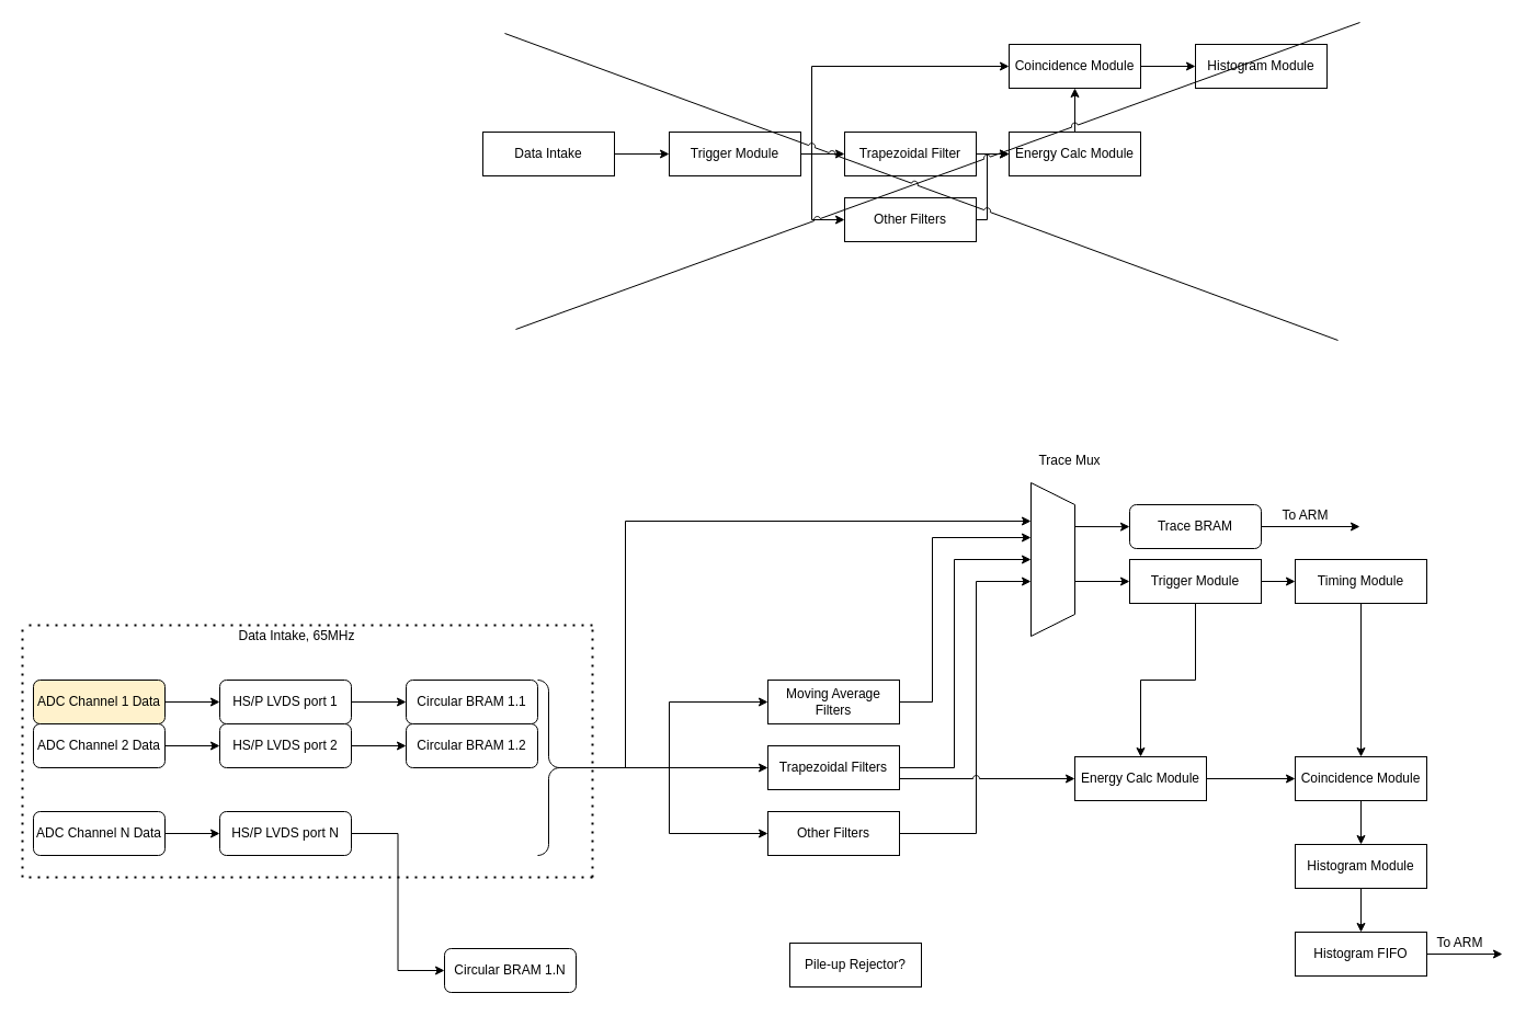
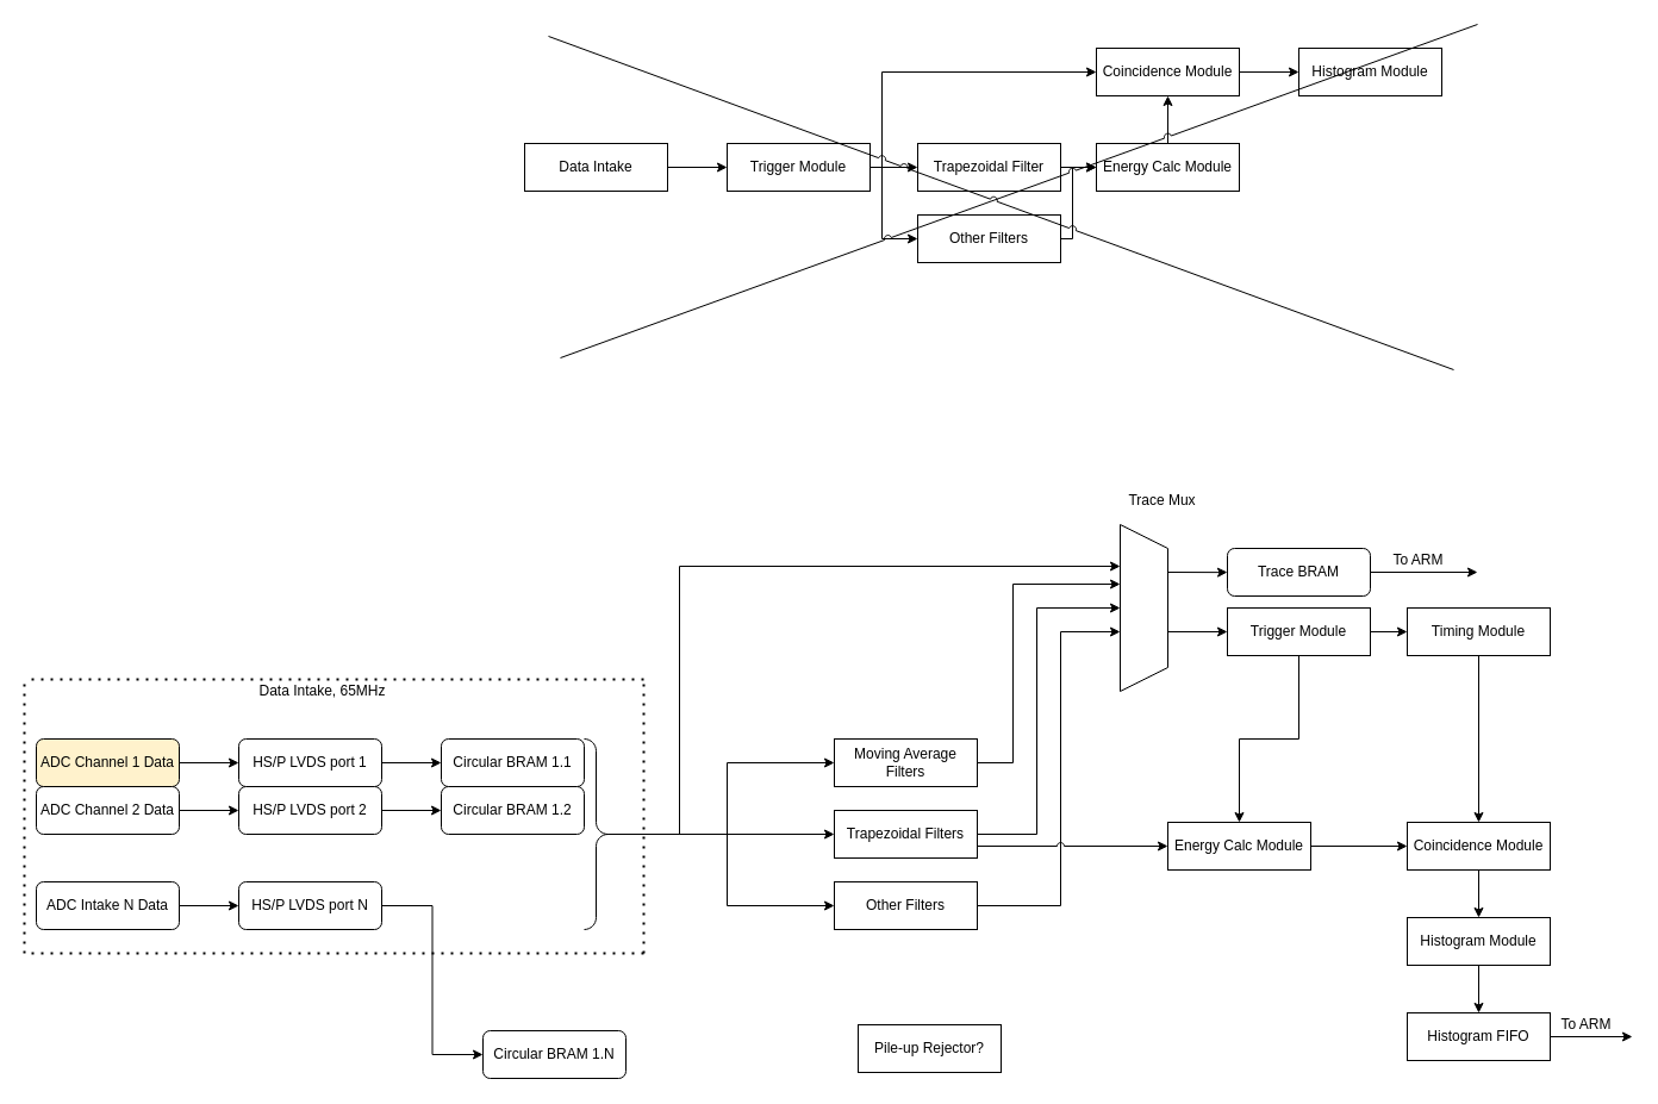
  <mxCell id="0" />
  <mxCell id="1" parent="0" />
  <mxCell id="2" style="edgeStyle=orthogonalEdgeStyle;rounded=0;orthogonalLoop=1;jettySize=auto;html=1;entryX=0;entryY=0.5;entryDx=0;entryDy=0;" edge="1" parent="1" source="3" target="10"><mxGeometry relative="1" as="geometry" /></mxCell>
  <mxCell id="3" value="ADC Channel 1 Data" style="rounded=1;whiteSpace=wrap;html=1;fontSize=12;glass=0;strokeWidth=1;shadow=0;fillColor=#fff2cc;" parent="1" vertex="1"><mxGeometry x="30" y="620" width="120" height="40" as="geometry" /></mxCell>
  <mxCell id="4" style="edgeStyle=orthogonalEdgeStyle;rounded=0;orthogonalLoop=1;jettySize=auto;html=1;entryX=0;entryY=0.5;entryDx=0;entryDy=0;" edge="1" parent="1" source="5" target="12"><mxGeometry relative="1" as="geometry" /></mxCell>
  <mxCell id="5" value="ADC Channel 2 Data" style="rounded=1;whiteSpace=wrap;html=1;fontSize=12;glass=0;strokeWidth=1;shadow=0;" vertex="1" parent="1"><mxGeometry x="30" y="660" width="120" height="40" as="geometry" /></mxCell>
  <mxCell id="6" style="edgeStyle=orthogonalEdgeStyle;rounded=0;orthogonalLoop=1;jettySize=auto;html=1;entryX=0;entryY=0.5;entryDx=0;entryDy=0;" edge="1" parent="1" source="7" target="14"><mxGeometry relative="1" as="geometry" /></mxCell>
- <mxCell id="7" value="ADC Channel N Data" style="rounded=1;whiteSpace=wrap;html=1;fontSize=12;glass=0;strokeWidth=1;shadow=0;" vertex="1" parent="1"><mxGeometry x="30" y="740" width="120" height="40" as="geometry" /></mxCell>
+ <mxCell id="7" value="ADC Intake N Data" style="rounded=1;whiteSpace=wrap;html=1;fontSize=12;glass=0;strokeWidth=1;shadow=0;" vertex="1" parent="1"><mxGeometry x="30" y="740" width="120" height="40" as="geometry" /></mxCell>
  <mxCell id="8" value="" style="shape=image;html=1;verticalAlign=top;verticalLabelPosition=bottom;labelBackgroundColor=#ffffff;imageAspect=0;aspect=fixed;image=https://cdn2.iconfinder.com/data/icons/essential-web-5/50/more-dot-tripple-many-detail-128.png;direction=south;" vertex="1" parent="1"><mxGeometry x="70" y="700" width="40" height="40" as="geometry" /></mxCell>
  <mxCell id="9" style="edgeStyle=orthogonalEdgeStyle;rounded=0;orthogonalLoop=1;jettySize=auto;html=1;entryX=0;entryY=0.5;entryDx=0;entryDy=0;" edge="1" parent="1" source="10" target="16"><mxGeometry relative="1" as="geometry" /></mxCell>
  <mxCell id="10" value="HS/P LVDS port 1" style="rounded=1;whiteSpace=wrap;html=1;fontSize=12;glass=0;strokeWidth=1;shadow=0;" vertex="1" parent="1"><mxGeometry x="200" y="620" width="120" height="40" as="geometry" /></mxCell>
  <mxCell id="11" style="edgeStyle=orthogonalEdgeStyle;rounded=0;orthogonalLoop=1;jettySize=auto;html=1;entryX=0;entryY=0.5;entryDx=0;entryDy=0;" edge="1" parent="1" source="12" target="17"><mxGeometry relative="1" as="geometry" /></mxCell>
  <mxCell id="12" value="HS/P LVDS port 2" style="rounded=1;whiteSpace=wrap;html=1;fontSize=12;glass=0;strokeWidth=1;shadow=0;" vertex="1" parent="1"><mxGeometry x="200" y="660" width="120" height="40" as="geometry" /></mxCell>
  <mxCell id="13" style="edgeStyle=orthogonalEdgeStyle;rounded=0;orthogonalLoop=1;jettySize=auto;html=1;entryX=0;entryY=0.5;entryDx=0;entryDy=0;" edge="1" parent="1" source="14" target="18"><mxGeometry relative="1" as="geometry" /></mxCell>
  <mxCell id="14" value="HS/P LVDS port N" style="rounded=1;whiteSpace=wrap;html=1;fontSize=12;glass=0;strokeWidth=1;shadow=0;" vertex="1" parent="1"><mxGeometry x="200" y="740" width="120" height="40" as="geometry" /></mxCell>
  <mxCell id="15" value="" style="shape=image;html=1;verticalAlign=top;verticalLabelPosition=bottom;labelBackgroundColor=#ffffff;imageAspect=0;aspect=fixed;image=https://cdn2.iconfinder.com/data/icons/essential-web-5/50/more-dot-tripple-many-detail-128.png;direction=south;" vertex="1" parent="1"><mxGeometry x="240" y="700" width="40" height="40" as="geometry" /></mxCell>
  <mxCell id="16" value="Circular BRAM 1.1" style="rounded=1;whiteSpace=wrap;html=1;fontSize=12;glass=0;strokeWidth=1;shadow=0;" vertex="1" parent="1"><mxGeometry x="370" y="620" width="120" height="40" as="geometry" /></mxCell>
  <mxCell id="17" value="Circular BRAM 1.2" style="rounded=1;whiteSpace=wrap;html=1;fontSize=12;glass=0;strokeWidth=1;shadow=0;" vertex="1" parent="1"><mxGeometry x="370" y="660" width="120" height="40" as="geometry" /></mxCell>
  <mxCell id="18" value="Circular BRAM 1.N" style="rounded=1;whiteSpace=wrap;html=1;fontSize=12;glass=0;strokeWidth=1;shadow=0;" vertex="1" parent="1"><mxGeometry x="405" y="865" width="120" height="40" as="geometry" /></mxCell>
  <mxCell id="19" value="" style="shape=image;html=1;verticalAlign=top;verticalLabelPosition=bottom;labelBackgroundColor=#ffffff;imageAspect=0;aspect=fixed;image=https://cdn2.iconfinder.com/data/icons/essential-web-5/50/more-dot-tripple-many-detail-128.png;direction=south;" vertex="1" parent="1"><mxGeometry x="410" y="700" width="40" height="40" as="geometry" /></mxCell>
  <mxCell id="20" style="edgeStyle=orthogonalEdgeStyle;rounded=0;orthogonalLoop=1;jettySize=auto;html=1;entryX=0;entryY=0.5;entryDx=0;entryDy=0;" edge="1" parent="1" source="24" target="50"><mxGeometry relative="1" as="geometry"><Array as="points"><mxPoint x="610" y="700" /><mxPoint x="610" y="640" /></Array></mxGeometry></mxCell>
  <mxCell id="21" style="edgeStyle=orthogonalEdgeStyle;rounded=0;orthogonalLoop=1;jettySize=auto;html=1;entryX=0;entryY=0.5;entryDx=0;entryDy=0;" edge="1" parent="1" source="24" target="46"><mxGeometry relative="1" as="geometry" /></mxCell>
  <mxCell id="22" style="edgeStyle=orthogonalEdgeStyle;rounded=0;orthogonalLoop=1;jettySize=auto;html=1;entryX=0;entryY=0.5;entryDx=0;entryDy=0;" edge="1" parent="1" source="24" target="48"><mxGeometry relative="1" as="geometry"><Array as="points"><mxPoint x="610" y="700" /><mxPoint x="610" y="760" /></Array></mxGeometry></mxCell>
  <mxCell id="23" style="edgeStyle=orthogonalEdgeStyle;rounded=0;jumpStyle=arc;jumpSize=6;orthogonalLoop=1;jettySize=auto;html=1;entryX=0.25;entryY=1;entryDx=0;entryDy=0;" edge="1" parent="1" source="24" target="52"><mxGeometry relative="1" as="geometry"><mxPoint x="560" y="490" as="targetPoint" /><Array as="points"><mxPoint x="570" y="700" /><mxPoint x="570" y="475" /></Array></mxGeometry></mxCell>
  <mxCell id="24" value="" style="labelPosition=right;align=left;strokeWidth=1;shape=mxgraph.mockup.markup.curlyBrace;html=1;shadow=0;dashed=0;strokeColor=#000000;direction=south;" vertex="1" parent="1"><mxGeometry x="490" y="620" width="20" height="160" as="geometry" /></mxCell>
  <mxCell id="25" value="" style="endArrow=none;dashed=1;html=1;dashPattern=1 3;strokeWidth=2;rounded=0;" edge="1" parent="1"><mxGeometry width="50" height="50" relative="1" as="geometry"><mxPoint x="20" y="800" as="sourcePoint" /><mxPoint x="20" y="570" as="targetPoint" /></mxGeometry></mxCell>
  <mxCell id="26" value="" style="endArrow=none;dashed=1;html=1;dashPattern=1 3;strokeWidth=2;rounded=0;" edge="1" parent="1"><mxGeometry width="50" height="50" relative="1" as="geometry"><mxPoint x="540" y="800" as="sourcePoint" /><mxPoint x="540" y="570" as="targetPoint" /></mxGeometry></mxCell>
  <mxCell id="27" value="" style="endArrow=none;dashed=1;html=1;dashPattern=1 3;strokeWidth=2;rounded=0;" edge="1" parent="1"><mxGeometry width="50" height="50" relative="1" as="geometry"><mxPoint x="540" y="800" as="sourcePoint" /><mxPoint x="20" y="800" as="targetPoint" /></mxGeometry></mxCell>
  <mxCell id="28" value="" style="endArrow=none;dashed=1;html=1;dashPattern=1 3;strokeWidth=2;rounded=0;" edge="1" parent="1"><mxGeometry width="50" height="50" relative="1" as="geometry"><mxPoint x="540" y="570" as="sourcePoint" /><mxPoint x="20" y="570" as="targetPoint" /></mxGeometry></mxCell>
  <mxCell id="29" value="Data Intake, 65MHz" style="text;html=1;align=center;verticalAlign=middle;resizable=0;points=[];autosize=1;strokeColor=none;fillColor=none;" vertex="1" parent="1"><mxGeometry x="210" y="570" width="120" height="20" as="geometry" /></mxCell>
  <mxCell id="30" style="edgeStyle=orthogonalEdgeStyle;rounded=0;orthogonalLoop=1;jettySize=auto;html=1;entryX=0;entryY=0.5;entryDx=0;entryDy=0;" edge="1" parent="1" source="33" target="37"><mxGeometry relative="1" as="geometry"><Array as="points"><mxPoint x="740" y="140" /><mxPoint x="740" y="60" /></Array></mxGeometry></mxCell>
  <mxCell id="31" style="edgeStyle=orthogonalEdgeStyle;rounded=0;orthogonalLoop=1;jettySize=auto;html=1;entryX=0;entryY=0.5;entryDx=0;entryDy=0;" edge="1" parent="1" source="33" target="35"><mxGeometry relative="1" as="geometry" /></mxCell>
  <mxCell id="32" style="edgeStyle=orthogonalEdgeStyle;rounded=0;orthogonalLoop=1;jettySize=auto;html=1;entryX=0;entryY=0.5;entryDx=0;entryDy=0;" edge="1" parent="1" source="33" target="42"><mxGeometry relative="1" as="geometry"><Array as="points"><mxPoint x="740" y="140" /><mxPoint x="740" y="200" /></Array></mxGeometry></mxCell>
  <mxCell id="33" value="Trigger Module" style="rounded=0;whiteSpace=wrap;html=1;strokeColor=#000000;strokeWidth=1;" vertex="1" parent="1"><mxGeometry x="610" y="120" width="120" height="40" as="geometry" /></mxCell>
  <mxCell id="34" style="edgeStyle=orthogonalEdgeStyle;rounded=0;orthogonalLoop=1;jettySize=auto;html=1;entryX=0;entryY=0.5;entryDx=0;entryDy=0;" edge="1" parent="1" source="35" target="39"><mxGeometry relative="1" as="geometry" /></mxCell>
  <mxCell id="35" value="Trapezoidal Filter" style="rounded=0;whiteSpace=wrap;html=1;strokeColor=#000000;strokeWidth=1;" vertex="1" parent="1"><mxGeometry x="770" y="120" width="120" height="40" as="geometry" /></mxCell>
  <mxCell id="36" style="edgeStyle=orthogonalEdgeStyle;rounded=0;orthogonalLoop=1;jettySize=auto;html=1;entryX=0;entryY=0.5;entryDx=0;entryDy=0;" edge="1" parent="1" source="37" target="40"><mxGeometry relative="1" as="geometry" /></mxCell>
  <mxCell id="37" value="Coincidence Module" style="rounded=0;whiteSpace=wrap;html=1;strokeColor=#000000;strokeWidth=1;" vertex="1" parent="1"><mxGeometry x="920" y="40" width="120" height="40" as="geometry" /></mxCell>
  <mxCell id="38" style="edgeStyle=orthogonalEdgeStyle;rounded=0;orthogonalLoop=1;jettySize=auto;html=1;entryX=0.5;entryY=1;entryDx=0;entryDy=0;" edge="1" parent="1" source="39" target="37"><mxGeometry relative="1" as="geometry" /></mxCell>
  <mxCell id="39" value="Energy Calc Module" style="rounded=0;whiteSpace=wrap;html=1;strokeColor=#000000;strokeWidth=1;" vertex="1" parent="1"><mxGeometry x="920" y="120" width="120" height="40" as="geometry" /></mxCell>
  <mxCell id="40" value="Histogram Module" style="rounded=0;whiteSpace=wrap;html=1;strokeColor=#000000;strokeWidth=1;" vertex="1" parent="1"><mxGeometry x="1090" y="40" width="120" height="40" as="geometry" /></mxCell>
  <mxCell id="41" style="edgeStyle=orthogonalEdgeStyle;rounded=0;orthogonalLoop=1;jettySize=auto;html=1;entryX=0;entryY=0.5;entryDx=0;entryDy=0;" edge="1" parent="1" source="42" target="39"><mxGeometry relative="1" as="geometry"><Array as="points"><mxPoint x="900" y="200" /><mxPoint x="900" y="140" /></Array></mxGeometry></mxCell>
  <mxCell id="42" value="Other Filters" style="rounded=0;whiteSpace=wrap;html=1;strokeColor=#000000;strokeWidth=1;" vertex="1" parent="1"><mxGeometry x="770" y="180" width="120" height="40" as="geometry" /></mxCell>
  <mxCell id="43" style="edgeStyle=orthogonalEdgeStyle;rounded=0;orthogonalLoop=1;jettySize=auto;html=1;entryX=0;entryY=0.5;entryDx=0;entryDy=0;" edge="1" parent="1" source="44" target="33"><mxGeometry relative="1" as="geometry" /></mxCell>
  <mxCell id="44" value="Data Intake" style="rounded=0;whiteSpace=wrap;html=1;strokeColor=#000000;strokeWidth=1;" vertex="1" parent="1"><mxGeometry x="440" y="120" width="120" height="40" as="geometry" /></mxCell>
  <mxCell id="45" style="edgeStyle=orthogonalEdgeStyle;rounded=0;orthogonalLoop=1;jettySize=auto;html=1;entryX=0.5;entryY=1;entryDx=0;entryDy=0;" edge="1" parent="1" source="46" target="52"><mxGeometry relative="1" as="geometry"><Array as="points"><mxPoint x="870" y="700" /><mxPoint x="870" y="510" /></Array></mxGeometry></mxCell>
  <mxCell id="46" value="Trapezoidal Filters" style="rounded=0;whiteSpace=wrap;html=1;strokeColor=#000000;strokeWidth=1;" vertex="1" parent="1"><mxGeometry x="700" y="680" width="120" height="40" as="geometry" /></mxCell>
  <mxCell id="47" style="edgeStyle=orthogonalEdgeStyle;rounded=0;orthogonalLoop=1;jettySize=auto;html=1;entryX=0.643;entryY=1;entryDx=0;entryDy=0;entryPerimeter=0;" edge="1" parent="1" source="48" target="52"><mxGeometry relative="1" as="geometry"><mxPoint x="940" y="540" as="targetPoint" /><Array as="points"><mxPoint x="890" y="760" /><mxPoint x="890" y="530" /></Array></mxGeometry></mxCell>
  <mxCell id="48" value="Other Filters" style="rounded=0;whiteSpace=wrap;html=1;strokeColor=#000000;strokeWidth=1;" vertex="1" parent="1"><mxGeometry x="700" y="740" width="120" height="40" as="geometry" /></mxCell>
  <mxCell id="49" style="edgeStyle=orthogonalEdgeStyle;rounded=0;orthogonalLoop=1;jettySize=auto;html=1;" edge="1" parent="1" source="50"><mxGeometry relative="1" as="geometry"><mxPoint x="940" y="490" as="targetPoint" /><Array as="points"><mxPoint x="850" y="640" /><mxPoint x="850" y="490" /><mxPoint x="939" y="490" /></Array></mxGeometry></mxCell>
  <mxCell id="50" value="Moving Average Filters" style="rounded=0;whiteSpace=wrap;html=1;strokeColor=#000000;strokeWidth=1;" vertex="1" parent="1"><mxGeometry x="700" y="620" width="120" height="40" as="geometry" /></mxCell>
  <mxCell id="51" style="edgeStyle=orthogonalEdgeStyle;rounded=0;jumpStyle=arc;jumpSize=6;orthogonalLoop=1;jettySize=auto;html=1;entryX=0;entryY=0.5;entryDx=0;entryDy=0;" edge="1" parent="1" source="52" target="69"><mxGeometry relative="1" as="geometry"><Array as="points"><mxPoint x="1000" y="530" /><mxPoint x="1000" y="530" /></Array></mxGeometry></mxCell>
  <mxCell id="52" value="" style="shape=trapezoid;perimeter=trapezoidPerimeter;whiteSpace=wrap;html=1;fixedSize=1;strokeColor=#000000;strokeWidth=1;direction=south;" vertex="1" parent="1"><mxGeometry x="940" y="440" width="40" height="140" as="geometry" /></mxCell>
  <mxCell id="53" value="Trace Mux" style="text;html=1;align=center;verticalAlign=middle;resizable=0;points=[];autosize=1;strokeColor=none;fillColor=none;" vertex="1" parent="1"><mxGeometry x="940" y="410" width="70" height="20" as="geometry" /></mxCell>
  <mxCell id="54" style="edgeStyle=orthogonalEdgeStyle;rounded=0;jumpStyle=arc;jumpSize=6;orthogonalLoop=1;jettySize=auto;html=1;" edge="1" parent="1" source="55"><mxGeometry relative="1" as="geometry"><mxPoint x="1240" y="480" as="targetPoint" /></mxGeometry></mxCell>
  <mxCell id="55" value="Trace BRAM" style="rounded=1;whiteSpace=wrap;html=1;fontSize=12;glass=0;strokeWidth=1;shadow=0;" vertex="1" parent="1"><mxGeometry x="1030" y="460" width="120" height="40" as="geometry" /></mxCell>
  <mxCell id="56" style="edgeStyle=orthogonalEdgeStyle;rounded=0;jumpStyle=arc;orthogonalLoop=1;jettySize=auto;html=1;jumpSize=6;entryX=0;entryY=0.5;entryDx=0;entryDy=0;" edge="1" parent="1" source="46" target="58"><mxGeometry relative="1" as="geometry"><mxPoint x="940" y="710" as="targetPoint" /><Array as="points"><mxPoint x="880" y="710" /><mxPoint x="880" y="710" /></Array></mxGeometry></mxCell>
  <mxCell id="57" style="edgeStyle=orthogonalEdgeStyle;rounded=0;jumpStyle=arc;jumpSize=6;orthogonalLoop=1;jettySize=auto;html=1;entryX=0;entryY=0.5;entryDx=0;entryDy=0;" edge="1" parent="1" source="58" target="60"><mxGeometry relative="1" as="geometry" /></mxCell>
  <mxCell id="58" value="Energy Calc Module" style="rounded=0;whiteSpace=wrap;html=1;strokeColor=#000000;strokeWidth=1;" vertex="1" parent="1"><mxGeometry x="980" y="690" width="120" height="40" as="geometry" /></mxCell>
  <mxCell id="59" style="edgeStyle=orthogonalEdgeStyle;rounded=0;jumpStyle=arc;jumpSize=6;orthogonalLoop=1;jettySize=auto;html=1;entryX=0.5;entryY=0;entryDx=0;entryDy=0;" edge="1" parent="1" source="60" target="62"><mxGeometry relative="1" as="geometry" /></mxCell>
  <mxCell id="60" value="Coincidence Module" style="rounded=0;whiteSpace=wrap;html=1;strokeColor=#000000;strokeWidth=1;" vertex="1" parent="1"><mxGeometry x="1181" y="690" width="120" height="40" as="geometry" /></mxCell>
  <mxCell id="61" style="edgeStyle=orthogonalEdgeStyle;rounded=0;jumpStyle=arc;jumpSize=6;orthogonalLoop=1;jettySize=auto;html=1;entryX=0.5;entryY=0;entryDx=0;entryDy=0;" edge="1" parent="1" source="62" target="64"><mxGeometry relative="1" as="geometry"><mxPoint x="1550" y="710" as="targetPoint" /></mxGeometry></mxCell>
  <mxCell id="62" value="Histogram Module" style="rounded=0;whiteSpace=wrap;html=1;strokeColor=#000000;strokeWidth=1;" vertex="1" parent="1"><mxGeometry x="1181" y="770" width="120" height="40" as="geometry" /></mxCell>
  <mxCell id="63" style="edgeStyle=orthogonalEdgeStyle;rounded=0;jumpStyle=arc;jumpSize=6;orthogonalLoop=1;jettySize=auto;html=1;" edge="1" parent="1" source="64"><mxGeometry relative="1" as="geometry"><mxPoint x="1370" y="870" as="targetPoint" /></mxGeometry></mxCell>
  <mxCell id="64" value="Histogram FIFO" style="rounded=0;whiteSpace=wrap;html=1;strokeColor=#000000;strokeWidth=1;" vertex="1" parent="1"><mxGeometry x="1181" y="850" width="120" height="40" as="geometry" /></mxCell>
  <mxCell id="65" style="edgeStyle=orthogonalEdgeStyle;rounded=0;jumpStyle=arc;jumpSize=6;orthogonalLoop=1;jettySize=auto;html=1;exitX=0.5;exitY=1;exitDx=0;exitDy=0;" edge="1" parent="1" source="62" target="62"><mxGeometry relative="1" as="geometry" /></mxCell>
  <mxCell id="66" style="edgeStyle=orthogonalEdgeStyle;rounded=0;jumpStyle=arc;jumpSize=6;orthogonalLoop=1;jettySize=auto;html=1;" edge="1" parent="1" target="55"><mxGeometry relative="1" as="geometry"><mxPoint x="980" y="480" as="sourcePoint" /></mxGeometry></mxCell>
  <mxCell id="67" style="edgeStyle=orthogonalEdgeStyle;rounded=0;jumpStyle=arc;jumpSize=6;orthogonalLoop=1;jettySize=auto;html=1;entryX=0;entryY=0.5;entryDx=0;entryDy=0;" edge="1" parent="1" source="69" target="71"><mxGeometry relative="1" as="geometry" /></mxCell>
  <mxCell id="68" style="edgeStyle=orthogonalEdgeStyle;rounded=0;jumpStyle=arc;jumpSize=6;orthogonalLoop=1;jettySize=auto;html=1;entryX=0.5;entryY=0;entryDx=0;entryDy=0;" edge="1" parent="1" source="69" target="58"><mxGeometry relative="1" as="geometry" /></mxCell>
  <mxCell id="69" value="Trigger Module" style="rounded=0;whiteSpace=wrap;html=1;strokeColor=#000000;strokeWidth=1;" vertex="1" parent="1"><mxGeometry x="1030" y="510" width="120" height="40" as="geometry" /></mxCell>
  <mxCell id="70" style="edgeStyle=orthogonalEdgeStyle;rounded=0;jumpStyle=arc;jumpSize=6;orthogonalLoop=1;jettySize=auto;html=1;" edge="1" parent="1" source="71" target="60"><mxGeometry relative="1" as="geometry" /></mxCell>
  <mxCell id="71" value="Timing Module" style="rounded=0;whiteSpace=wrap;html=1;strokeColor=#000000;strokeWidth=1;" vertex="1" parent="1"><mxGeometry x="1181" y="510" width="120" height="40" as="geometry" /></mxCell>
  <mxCell id="72" value="To ARM" style="text;html=1;align=center;verticalAlign=middle;resizable=0;points=[];autosize=1;strokeColor=none;fillColor=none;" vertex="1" parent="1"><mxGeometry x="1160" y="460" width="60" height="20" as="geometry" /></mxCell>
  <mxCell id="73" value="To ARM" style="text;html=1;align=center;verticalAlign=middle;resizable=0;points=[];autosize=1;strokeColor=none;fillColor=none;" vertex="1" parent="1"><mxGeometry x="1301" y="850" width="60" height="20" as="geometry" /></mxCell>
  <mxCell id="74" value="Pile-up Rejector?" style="rounded=0;whiteSpace=wrap;html=1;strokeColor=#000000;strokeWidth=1;" vertex="1" parent="1"><mxGeometry x="720" y="860" width="120" height="40" as="geometry" /></mxCell>
  <mxCell id="75" value="" style="endArrow=none;html=1;rounded=0;jumpStyle=arc;jumpSize=6;" edge="1" parent="1"><mxGeometry width="50" height="50" relative="1" as="geometry"><mxPoint x="470" y="300" as="sourcePoint" /><mxPoint x="1240" y="20" as="targetPoint" /><Array as="points"><mxPoint x="470" y="300" /></Array></mxGeometry></mxCell>
  <mxCell id="76" value="" style="endArrow=none;html=1;rounded=0;jumpStyle=arc;jumpSize=6;" edge="1" parent="1"><mxGeometry width="50" height="50" relative="1" as="geometry"><mxPoint x="460" y="30" as="sourcePoint" /><mxPoint x="1220" y="310" as="targetPoint" /></mxGeometry></mxCell>
